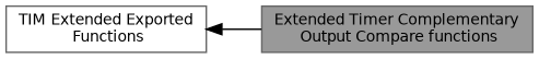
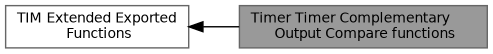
  digraph {
    rankdir=LR
    node [fontname=Helvetica fontsize=10 shape=box style=filled]
    n1 [color=grey40 fillcolor=white height=0.2 label="TIM Extended Exported\l Functions" width=0.4]
-   n2 [color=gray40 fillcolor=grey60 fontcolor=black height=0.2 label="Extended Timer Complementary\l Output Compare functions" width=0.4]
+   n2 [color=gray40 fillcolor=grey60 fontcolor=black height=0.2 label="Timer Timer Complementary\l Output Compare functions" width=0.4]
    n1 -> n2 [dir=back fontname=Helvetica fontsize=10 labelfontname=Helvetica labelfontsize=10 shape=plaintext style=solid]
  }
